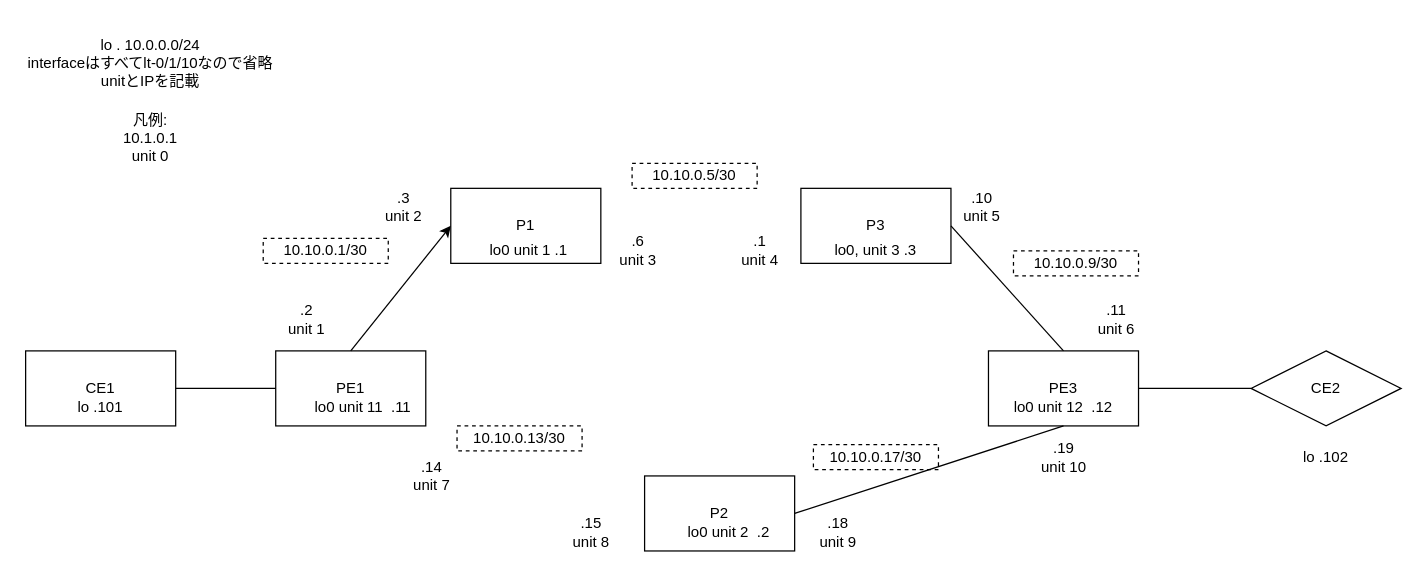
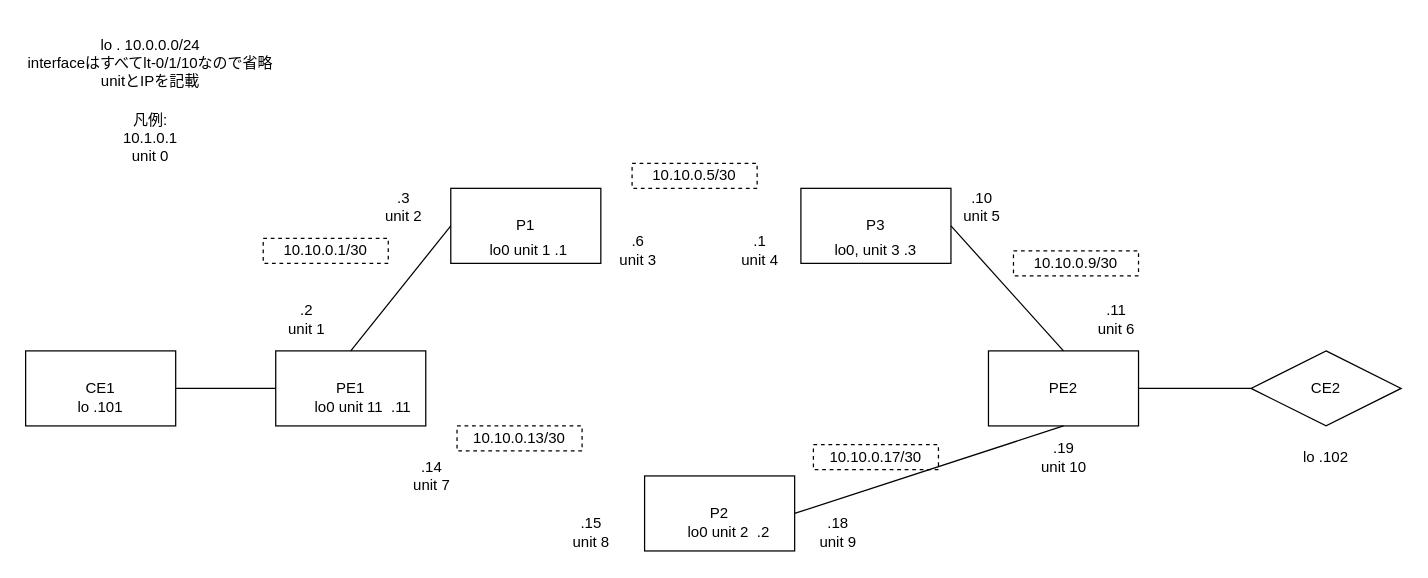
  <mxCell id="0" />
  <mxCell id="1" parent="0" />
  <mxCell id="2" value="CE1" style="rounded=0;whiteSpace=wrap;html=1;" vertex="1" parent="1"><mxGeometry x="20" y="280" width="120" height="60" as="geometry" /></mxCell>
  <mxCell id="3" value="CE2" style="rhombus;whiteSpace=wrap;html=1;" vertex="1" parent="1"><mxGeometry x="1000" y="280" width="120" height="60" as="geometry" /></mxCell>
  <mxCell id="4" value="PE1" style="rounded=0;whiteSpace=wrap;html=1;" vertex="1" parent="1"><mxGeometry x="220" y="280" width="120" height="60" as="geometry" /></mxCell>
- <mxCell id="5" value="PE3" style="rounded=0;whiteSpace=wrap;html=1;" vertex="1" parent="1"><mxGeometry x="790" y="280" width="120" height="60" as="geometry" /></mxCell>
+ <mxCell id="5" value="PE2" style="rounded=0;whiteSpace=wrap;html=1;" vertex="1" parent="1"><mxGeometry x="790" y="280" width="120" height="60" as="geometry" /></mxCell>
  <mxCell id="6" value="P1" style="rounded=0;whiteSpace=wrap;html=1;" vertex="1" parent="1"><mxGeometry x="360" y="150" width="120" height="60" as="geometry" /></mxCell>
  <mxCell id="7" value="P3" style="rounded=0;whiteSpace=wrap;html=1;" vertex="1" parent="1"><mxGeometry x="640" y="150" width="120" height="60" as="geometry" /></mxCell>
  <mxCell id="8" value="P2" style="rounded=0;whiteSpace=wrap;html=1;" vertex="1" parent="1"><mxGeometry x="515" y="380" width="120" height="60" as="geometry" /></mxCell>
- <mxCell id="9" value="" style="endArrow=classic;html=1;rounded=0;entryX=0;entryY=0.5;entryDx=0;entryDy=0;exitX=0.5;exitY=0;exitDx=0;exitDy=0;" edge="1" parent="1" source="4" target="6"><mxGeometry width="50" height="50" relative="1" as="geometry"><mxPoint x="310" y="240" as="sourcePoint" /><mxPoint x="360" y="190" as="targetPoint" /></mxGeometry></mxCell>
+ <mxCell id="9" value="" style="endArrow=none;html=1;rounded=0;entryX=0;entryY=0.5;entryDx=0;entryDy=0;exitX=0.5;exitY=0;exitDx=0;exitDy=0;" edge="1" parent="1" source="4" target="6"><mxGeometry width="50" height="50" relative="1" as="geometry"><mxPoint x="310" y="240" as="sourcePoint" /><mxPoint x="360" y="190" as="targetPoint" /></mxGeometry></mxCell>
  <mxCell id="10" value="" style="endArrow=none;html=1;rounded=0;exitX=1;exitY=0.5;exitDx=0;exitDy=0;entryX=0.5;entryY=1;entryDx=0;entryDy=0;" edge="1" parent="1" source="8" target="5"><mxGeometry width="50" height="50" relative="1" as="geometry"><mxPoint x="520" y="330" as="sourcePoint" /><mxPoint x="570" y="280" as="targetPoint" /></mxGeometry></mxCell>
  <mxCell id="11" value="" style="endArrow=none;html=1;rounded=0;entryX=0.5;entryY=0;entryDx=0;entryDy=0;exitX=1;exitY=0.5;exitDx=0;exitDy=0;" edge="1" parent="1" source="7" target="5"><mxGeometry width="50" height="50" relative="1" as="geometry"><mxPoint x="520" y="330" as="sourcePoint" /><mxPoint x="570" y="280" as="targetPoint" /></mxGeometry></mxCell>
  <mxCell id="12" value="" style="endArrow=none;html=1;rounded=0;exitX=1;exitY=0.5;exitDx=0;exitDy=0;entryX=0;entryY=0.5;entryDx=0;entryDy=0;" edge="1" parent="1" source="2" target="4"><mxGeometry width="50" height="50" relative="1" as="geometry"><mxPoint x="520" y="330" as="sourcePoint" /><mxPoint x="570" y="280" as="targetPoint" /></mxGeometry></mxCell>
  <mxCell id="13" value="" style="endArrow=none;html=1;rounded=0;entryX=0;entryY=0.5;entryDx=0;entryDy=0;" edge="1" parent="1" target="3"><mxGeometry width="50" height="50" relative="1" as="geometry"><mxPoint x="910" y="310" as="sourcePoint" /><mxPoint x="570" y="280" as="targetPoint" /></mxGeometry></mxCell>
  <mxCell id="14" value="lo0 unit 1 .1" style="text;html=1;strokeColor=none;fillColor=none;align=center;verticalAlign=middle;whiteSpace=wrap;rounded=0;" vertex="1" parent="1"><mxGeometry x="385" y="185" width="75" height="30" as="geometry" /></mxCell>
  <mxCell id="15" value="lo0, unit 3 .3" style="text;html=1;strokeColor=none;fillColor=none;align=center;verticalAlign=middle;whiteSpace=wrap;rounded=0;" vertex="1" parent="1"><mxGeometry x="660" y="185" width="80" height="30" as="geometry" /></mxCell>
  <mxCell id="16" value="lo0 unit 2&amp;nbsp; .2" style="text;html=1;strokeColor=none;fillColor=none;align=center;verticalAlign=middle;whiteSpace=wrap;rounded=0;" vertex="1" parent="1"><mxGeometry x="545" y="410" width="75" height="30" as="geometry" /></mxCell>
  <mxCell id="17" value="lo0 unit 11&amp;nbsp; .11" style="text;html=1;strokeColor=none;fillColor=none;align=center;verticalAlign=middle;whiteSpace=wrap;rounded=0;" vertex="1" parent="1"><mxGeometry x="250" y="310" width="80" height="30" as="geometry" /></mxCell>
- <mxCell id="18" value="lo0 unit 12&amp;nbsp; .12" style="text;html=1;strokeColor=none;fillColor=none;align=center;verticalAlign=middle;whiteSpace=wrap;rounded=0;" vertex="1" parent="1"><mxGeometry x="805" y="310" width="90" height="30" as="geometry" /></mxCell>
  <mxCell id="19" value="lo .101" style="text;html=1;strokeColor=none;fillColor=none;align=center;verticalAlign=middle;whiteSpace=wrap;rounded=0;" vertex="1" parent="1"><mxGeometry x="50" y="310" width="60" height="30" as="geometry" /></mxCell>
  <mxCell id="20" value="lo .102" style="text;html=1;strokeColor=none;fillColor=none;align=center;verticalAlign=middle;whiteSpace=wrap;rounded=0;" vertex="1" parent="1"><mxGeometry x="1030" y="350" width="60" height="30" as="geometry" /></mxCell>
  <mxCell id="21" value="lo . 10.0.0.0/24&lt;br&gt;interfaceはすべてlt-0/1/10なので省略　unitとIPを記載" style="text;html=1;strokeColor=none;fillColor=none;align=center;verticalAlign=middle;whiteSpace=wrap;rounded=0;" vertex="1" parent="1"><mxGeometry x="20" y="20" width="200" height="60" as="geometry" /></mxCell>
  <mxCell id="22" value="凡例:&lt;br&gt;10.1.0.1&lt;br&gt;unit 0" style="text;html=1;strokeColor=none;fillColor=none;align=center;verticalAlign=middle;whiteSpace=wrap;rounded=0;" vertex="1" parent="1"><mxGeometry x="20" y="80" width="200" height="60" as="geometry" /></mxCell>
  <mxCell id="23" value="10.10.0.5/30" style="text;html=1;strokeColor=default;fillColor=none;align=center;verticalAlign=middle;whiteSpace=wrap;rounded=0;dashed=1;" vertex="1" parent="1"><mxGeometry x="505" y="130" width="100" height="20" as="geometry" /></mxCell>
  <mxCell id="24" value=".2&lt;br&gt;unit 1" style="text;html=1;strokeColor=none;fillColor=none;align=center;verticalAlign=middle;whiteSpace=wrap;rounded=0;" vertex="1" parent="1"><mxGeometry x="210" y="240" width="70" height="30" as="geometry" /></mxCell>
  <mxCell id="25" value=".3&lt;br&gt;unit 2" style="text;html=1;strokeColor=none;fillColor=none;align=center;verticalAlign=middle;whiteSpace=wrap;rounded=0;" vertex="1" parent="1"><mxGeometry x="290" y="150" width="65" height="30" as="geometry" /></mxCell>
  <mxCell id="26" value="10.10.0.1/30" style="text;html=1;strokeColor=default;fillColor=none;align=center;verticalAlign=middle;whiteSpace=wrap;rounded=0;dashed=1;" vertex="1" parent="1"><mxGeometry x="210" y="190" width="100" height="20" as="geometry" /></mxCell>
  <mxCell id="27" value=".6&lt;br&gt;unit 3" style="text;html=1;strokeColor=none;fillColor=none;align=center;verticalAlign=middle;whiteSpace=wrap;rounded=0;" vertex="1" parent="1"><mxGeometry x="475" y="185" width="70" height="30" as="geometry" /></mxCell>
  <mxCell id="28" value=".1&lt;br&gt;unit 4" style="text;html=1;strokeColor=none;fillColor=none;align=center;verticalAlign=middle;whiteSpace=wrap;rounded=0;" vertex="1" parent="1"><mxGeometry x="575" y="185" width="65" height="30" as="geometry" /></mxCell>
  <mxCell id="29" value="10.10.0.9/30" style="text;html=1;strokeColor=default;fillColor=none;align=center;verticalAlign=middle;whiteSpace=wrap;rounded=0;dashed=1;" vertex="1" parent="1"><mxGeometry x="810" y="200" width="100" height="20" as="geometry" /></mxCell>
  <mxCell id="30" value=".10&lt;br&gt;unit 5" style="text;html=1;strokeColor=none;fillColor=none;align=center;verticalAlign=middle;whiteSpace=wrap;rounded=0;" vertex="1" parent="1"><mxGeometry x="750" y="150" width="70" height="30" as="geometry" /></mxCell>
  <mxCell id="31" value=".11&lt;br&gt;unit 6" style="text;html=1;strokeColor=none;fillColor=none;align=center;verticalAlign=middle;whiteSpace=wrap;rounded=0;" vertex="1" parent="1"><mxGeometry x="860" y="240" width="65" height="30" as="geometry" /></mxCell>
  <mxCell id="32" value="10.10.0.13/30" style="text;html=1;strokeColor=default;fillColor=none;align=center;verticalAlign=middle;whiteSpace=wrap;rounded=0;dashed=1;" vertex="1" parent="1"><mxGeometry x="365" y="340" width="100" height="20" as="geometry" /></mxCell>
  <mxCell id="33" value=".14&lt;br&gt;unit 7" style="text;html=1;strokeColor=none;fillColor=none;align=center;verticalAlign=middle;whiteSpace=wrap;rounded=0;" vertex="1" parent="1"><mxGeometry x="310" y="365" width="70" height="30" as="geometry" /></mxCell>
  <mxCell id="34" value=".15&lt;br&gt;unit 8" style="text;html=1;strokeColor=none;fillColor=none;align=center;verticalAlign=middle;whiteSpace=wrap;rounded=0;" vertex="1" parent="1"><mxGeometry x="440" y="410" width="65" height="30" as="geometry" /></mxCell>
  <mxCell id="35" value="10.10.0.17/30" style="text;html=1;strokeColor=default;fillColor=none;align=center;verticalAlign=middle;whiteSpace=wrap;rounded=0;dashed=1;" vertex="1" parent="1"><mxGeometry x="650" y="355" width="100" height="20" as="geometry" /></mxCell>
  <mxCell id="36" value=".18&lt;br&gt;unit 9" style="text;html=1;strokeColor=none;fillColor=none;align=center;verticalAlign=middle;whiteSpace=wrap;rounded=0;" vertex="1" parent="1"><mxGeometry x="635" y="410" width="70" height="30" as="geometry" /></mxCell>
  <mxCell id="37" value=".19&lt;br&gt;unit 10" style="text;html=1;strokeColor=none;fillColor=none;align=center;verticalAlign=middle;whiteSpace=wrap;rounded=0;" vertex="1" parent="1"><mxGeometry x="817.5" y="350" width="65" height="30" as="geometry" /></mxCell>
